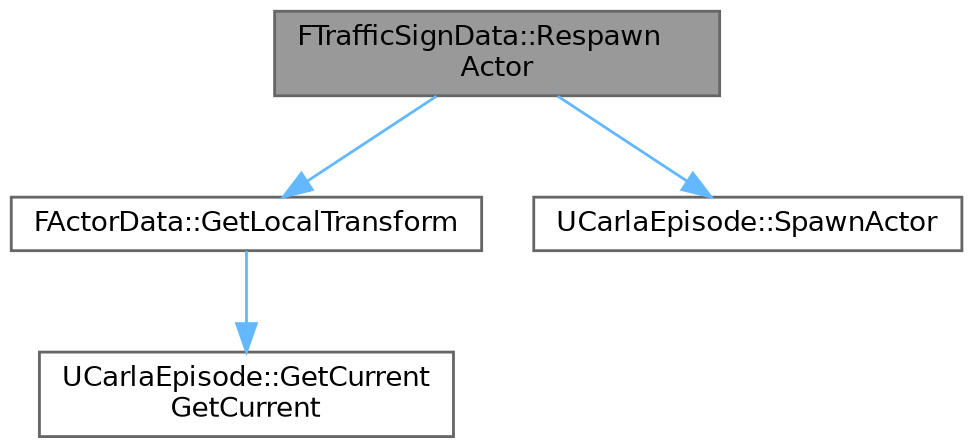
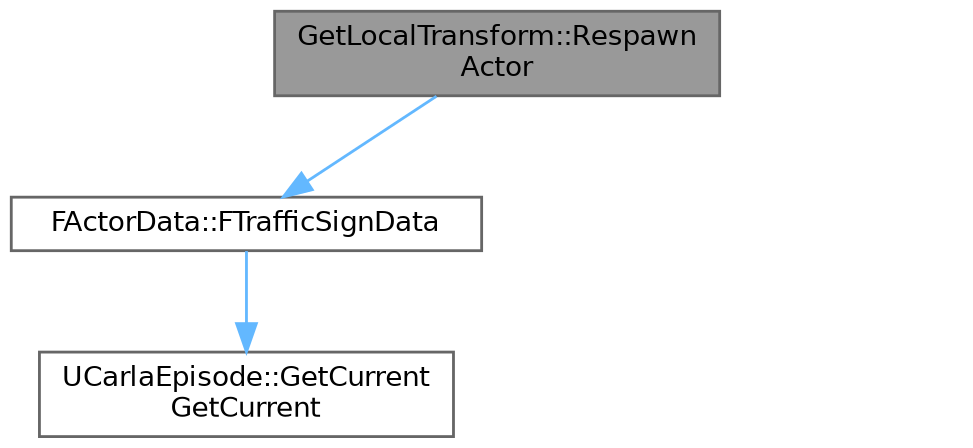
  digraph {
    rankdir=TB
    node [color=grey40 fillcolor=white fontname=Helvetica fontsize=10 shape=box style=filled]
    edge [color=steelblue1 fontname=Helvetica fontsize=10 labelfontname=Helvetica labelfontsize=10 style=solid]
-   n1 [color=gray40 fillcolor=grey60 fontcolor=black height=0.2 label="FTrafficSignData::Respawn\lActor" width=0.4]
-   n2 [height=0.2 label="FActorData::GetLocalTransform" width=0.4]
-   n3 [height=0.2 label="UCarlaEpisode::SpawnActor" width=0.4]
+   n1 [color=gray40 fillcolor=grey60 fontcolor=black height=0.2 label="GetLocalTransform::Respawn\lActor" width=0.4]
+   n2 [height=0.2 label="FActorData::FTrafficSignData" width=0.4]
    n4 [height=0.2 label="UCarlaEpisode::GetCurrent\lGetCurrent" width=0.4]
    n1 -> n2
-   n1 -> n3
    n2 -> n4
  }
